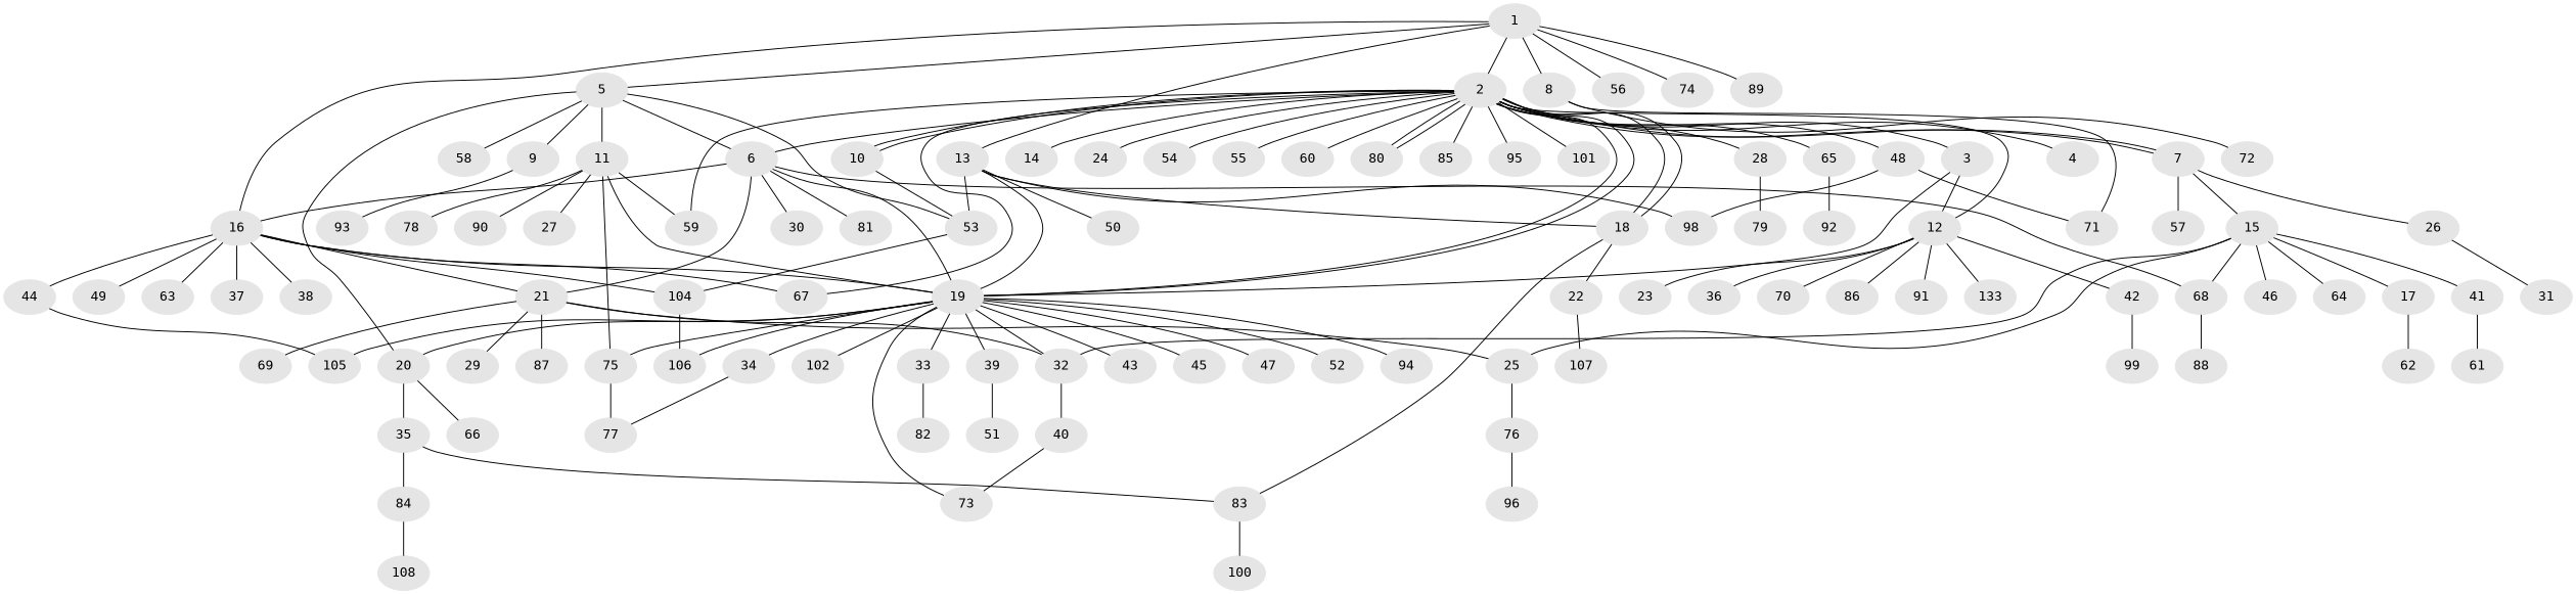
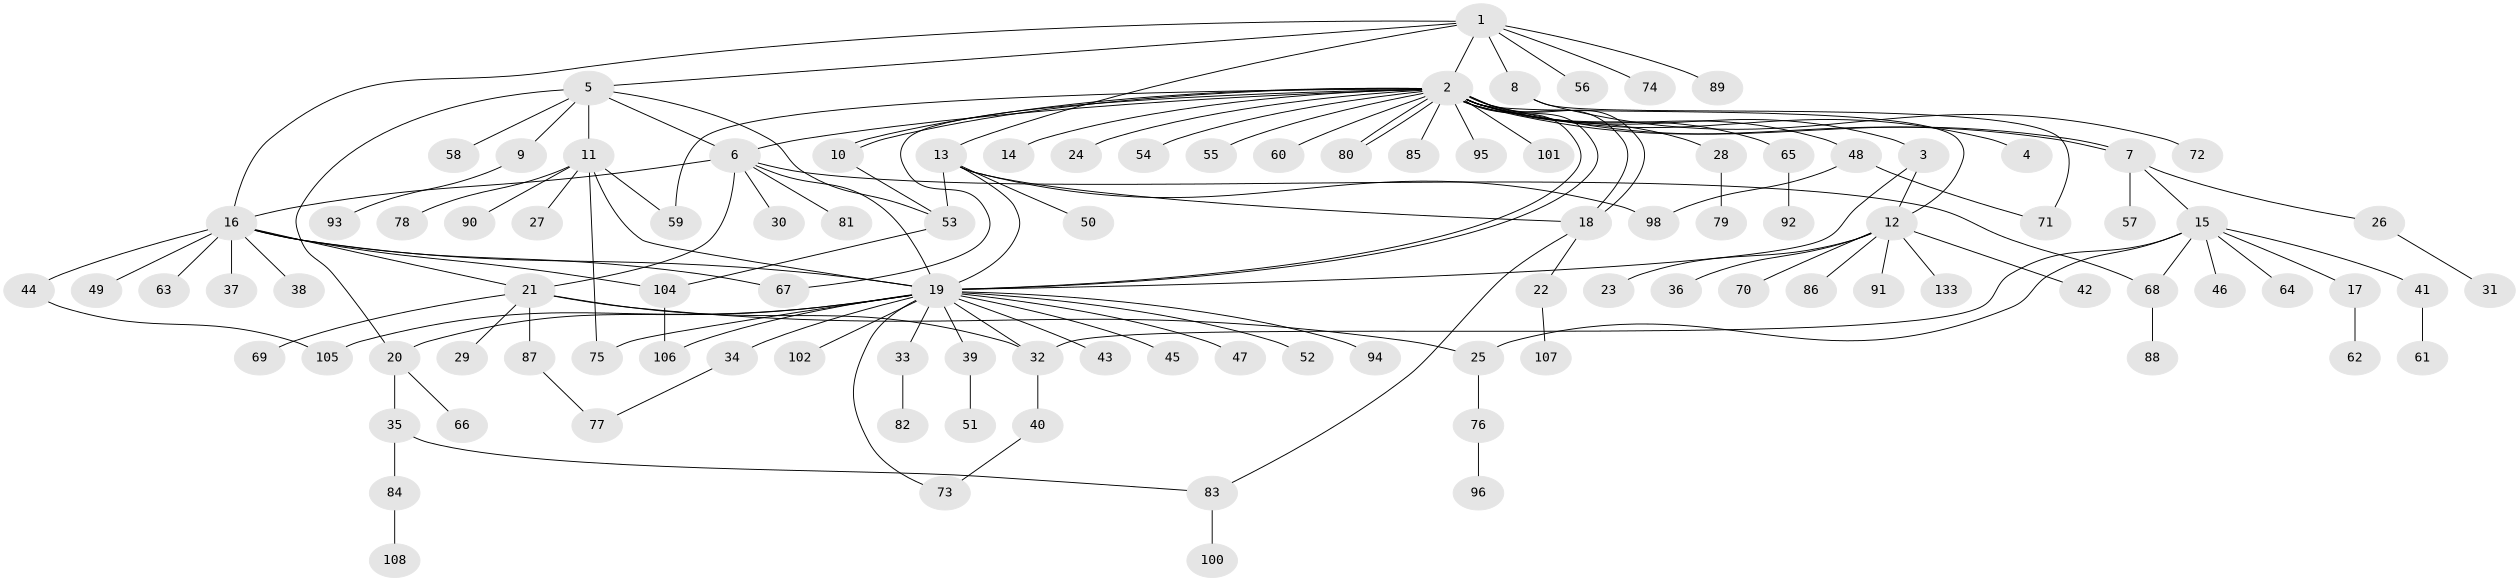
  graph {
    fontname="DejaVu Sans Mono"
    node [color=gray90 fontname="DejaVu Sans Mono" style=filled]
    edge [fontname="DejaVu Sans Mono"]
    1
    2
    5
    8
    13
    16
    56
    74
    89
    3
    4
    6
    7
    10
    12
    14
    18
    19
    24
    28
    48
    54
    55
    59
    60
    65
    67
    80
    85
    95
    101
    9
    11
    20
    53
    58
    71
    72
    50
    98
    21
    37
    38
    44
    49
    63
    104
    30
    68
    81
    15
    26
    57
    23
    36
    42
    70
    86
    91
    n60 [label=133]
    22
    83
    75
    32
    33
    34
    39
    43
    45
    47
    52
    73
    94
    102
    105
    106
    79
    92
    93
    27
    78
    90
    35
    66
    25
    29
    69
    87
    88
    17
    41
    46
    64
    31
    77
-   99
    62
    76
    40
    61
    107
    100
    82
    51
    84
    96
    108
    1 -- 2
    1 -- 5
    1 -- 8
    1 -- 13
    1 -- 16
    1 -- 56
    1 -- 74
    1 -- 89
    2 -- 3
    2 -- 4
    2 -- 6
    2 -- 7
    2 -- 7
    2 -- 10
    2 -- 10
    2 -- 12
    2 -- 14
    2 -- 18
    2 -- 18
    2 -- 19
    2 -- 19
    2 -- 24
    2 -- 28
    2 -- 48
    2 -- 54
    2 -- 55
    2 -- 59
    2 -- 60
    2 -- 65
    2 -- 67
    2 -- 80
    2 -- 80
    2 -- 85
    2 -- 95
    2 -- 101
    5 -- 6
    5 -- 9
    5 -- 11
    5 -- 20
    5 -- 53
    5 -- 58
    8 -- 71
    8 -- 72
    13 -- 18
    13 -- 19
    13 -- 53
    13 -- 50
    13 -- 98
    16 -- 19
    16 -- 67
    16 -- 21
    16 -- 37
    16 -- 38
    16 -- 44
    16 -- 49
    16 -- 63
    16 -- 104
    3 -- 12
    3 -- 19
    6 -- 16
    6 -- 19
    6 -- 21
    6 -- 30
    6 -- 68
    6 -- 81
    7 -- 15
    7 -- 26
    7 -- 57
    10 -- 53
    12 -- 23
    12 -- 36
    12 -- 42
    12 -- 70
    12 -- 86
    12 -- 91
    12 -- n60
    18 -- 22
    18 -- 83
    19 -- 20
    19 -- 75
    19 -- 32
    19 -- 33
    19 -- 34
    19 -- 39
    19 -- 43
    19 -- 45
    19 -- 47
    19 -- 52
    19 -- 73
    19 -- 94
    19 -- 102
    19 -- 105
    19 -- 106
    28 -- 79
    48 -- 71
    48 -- 98
    65 -- 92
    9 -- 93
    11 -- 19
    11 -- 59
    11 -- 75
    11 -- 27
    11 -- 78
    11 -- 90
    20 -- 35
    20 -- 66
    53 -- 104
    21 -- 32
    21 -- 25
    21 -- 29
    21 -- 69
    21 -- 87
    44 -- 105
    104 -- 106
    68 -- 88
    15 -- 68
    15 -- 32
    15 -- 25
    15 -- 17
    15 -- 41
    15 -- 46
    15 -- 64
    26 -- 31
-   42 -- 99
    22 -- 107
    83 -- 100
-   75 -- 77
+   87 -- 77
    32 -- 40
    33 -- 82
    34 -- 77
    39 -- 51
    35 -- 83
    35 -- 84
    25 -- 76
    17 -- 62
    41 -- 61
    76 -- 96
    40 -- 73
    84 -- 108
  }
